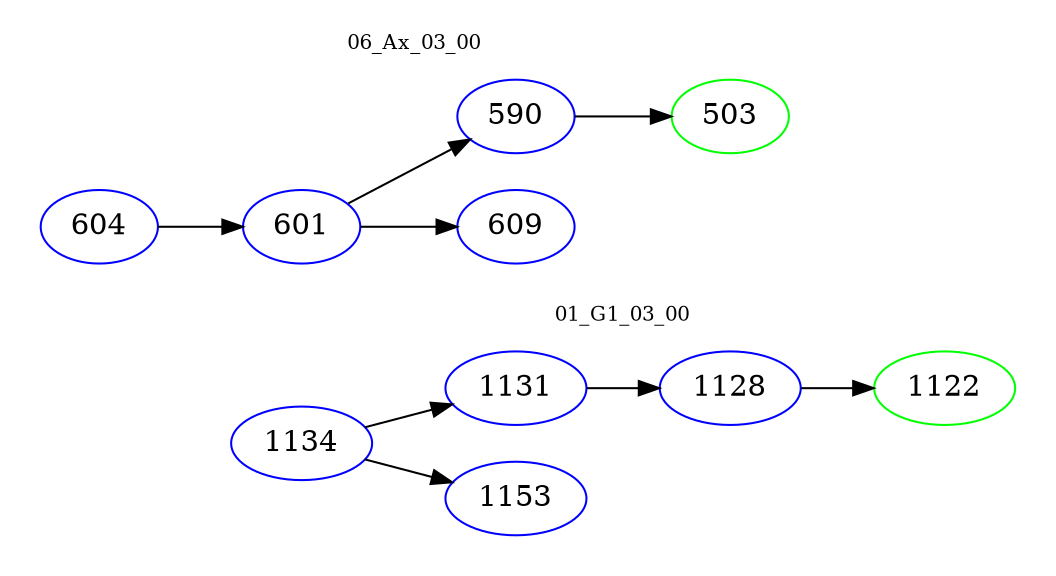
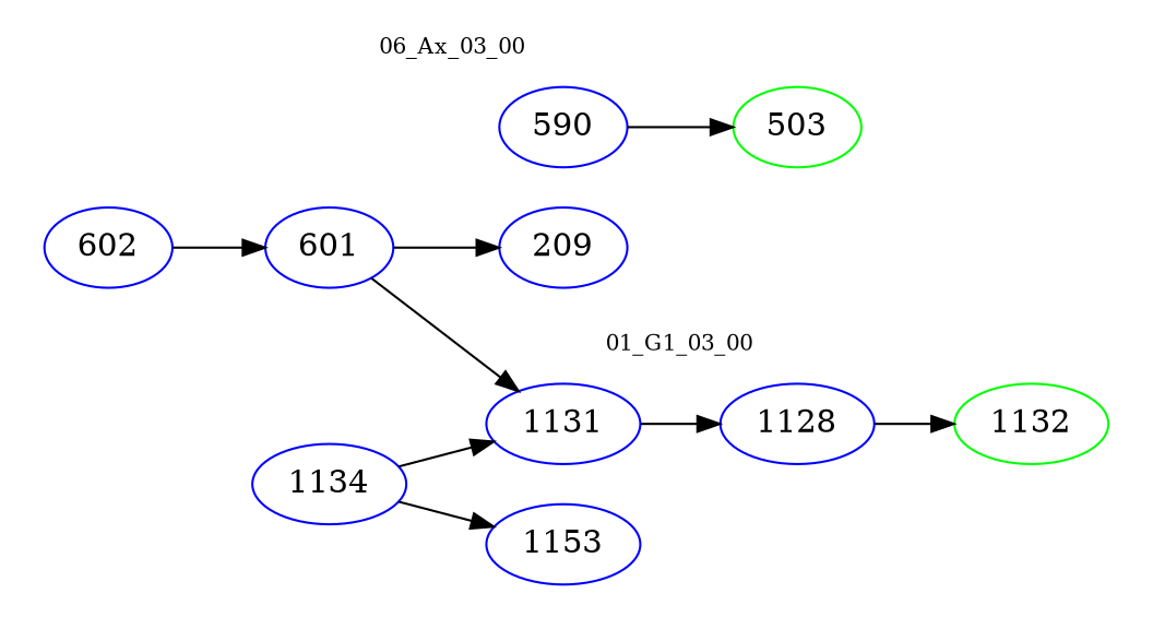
  digraph {
    rankdir=LR
    node [color=blue]
    edge [color=black]
-   n1 [label=604]
+   n1 [label=602]
    n2 [label=601]
-   n3 [label=609]
+   n3 [label=209]
    n4 [label=590]
    n5 [color=green label=503]
    n6 [label=1134]
    n7 [label=1131]
    n8 [label=1153]
    n9 [label=1128]
-   n10 [color=green label=1122]
+   n10 [color=green label=1132]
    subgraph cluster_1 {
      color=white
      fontsize=10
      label="06_Ax_03_00"
      n1
      n2
      n3
      n4
      n5
    }
    subgraph cluster_2 {
      color=white
      fontsize=10
      label="01_G1_03_00"
      n6
      n7
      n8
      n9
      n10
    }
    n1 -> n2
    n2 -> n3
-   n2 -> n4
+   n2 -> n7
    n4 -> n5
    n6 -> n7
    n6 -> n8
    n7 -> n9
    n9 -> n10
  }
